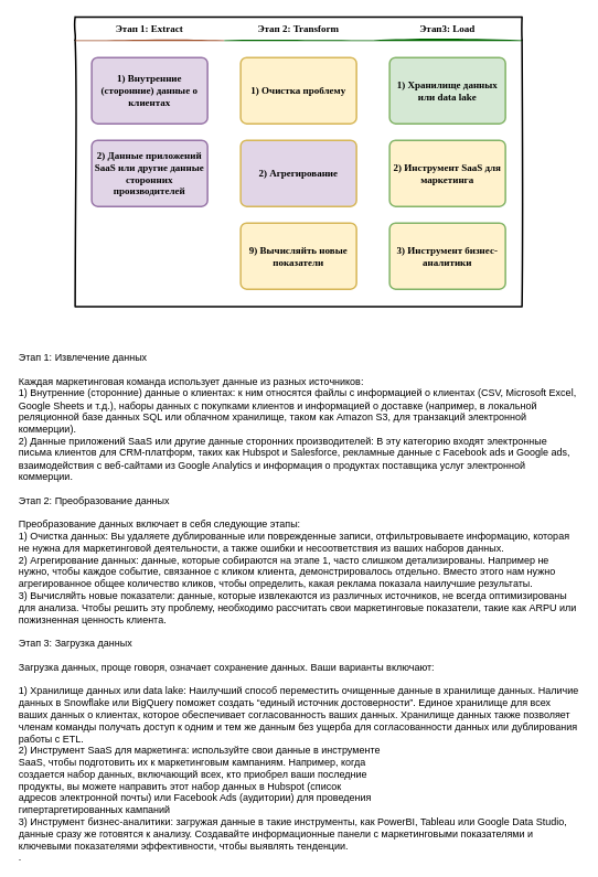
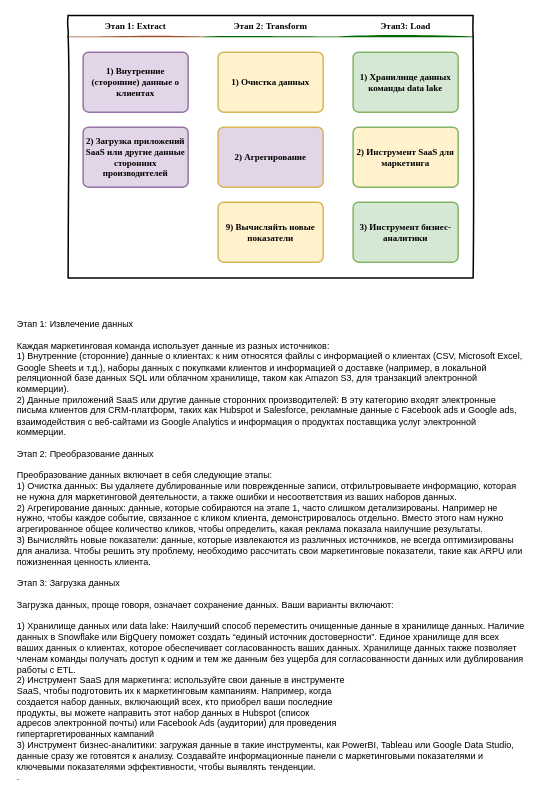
  <mxCell id="0" />
  <mxCell id="1" parent="0" />
  <mxCell id="2" value="" style="swimlane;fontStyle=2;childLayout=stackLayout;horizontal=1;startSize=28;horizontalStack=1;resizeParent=1;resizeParentMax=0;resizeLast=0;collapsible=0;marginBottom=0;swimlaneFillColor=none;fontFamily=Permanent Marker;fontSize=16;points=[];verticalAlign=top;stackBorder=0;resizable=1;strokeWidth=2;sketch=1;disableMultiStroke=1;swimlaneLine=0;" parent="1" vertex="1"><mxGeometry x="90" y="20" width="540" height="350" as="geometry" /></mxCell>
  <mxCell id="3" value="Этап 1: Extract" style="swimlane;strokeWidth=2;fontFamily=Permanent Marker;html=0;startSize=1;verticalAlign=bottom;spacingBottom=5;points=[];childLayout=stackLayout;stackBorder=20;stackSpacing=20;resizeLast=0;resizeParent=1;horizontalStack=0;collapsible=0;sketch=1;strokeColor=none;fillStyle=solid;fillColor=#A0522D;" parent="2" vertex="1"><mxGeometry y="28" width="180" height="322" as="geometry" /></mxCell>
  <mxCell id="4" value="1) Внутренние (сторонние) данные о клиентах" style="whiteSpace=wrap;html=1;strokeWidth=2;fillColor=#e1d5e7;fontStyle=1;spacingTop=0;rounded=1;arcSize=9;points=[];fontFamily=Permanent Marker;hachureGap=8;fillWeight=1;glass=0;shadow=0;strokeColor=#9673a6;" parent="3" vertex="1"><mxGeometry x="20" y="21" width="140" height="80" as="geometry" /></mxCell>
- <mxCell id="5" value="2) Данные приложений SaaS или другие данные сторонних производителей" style="whiteSpace=wrap;html=1;strokeWidth=2;fillColor=#e1d5e7;fontStyle=1;spacingTop=0;rounded=1;arcSize=9;points=[];fontFamily=Permanent Marker;hachureGap=8;fillWeight=1;strokeColor=#9673a6;" parent="3" vertex="1"><mxGeometry x="20" y="121" width="140" height="80" as="geometry" /></mxCell>
+ <mxCell id="5" value="2) Загрузка приложений SaaS или другие данные сторонних производителей" style="whiteSpace=wrap;html=1;strokeWidth=2;fillColor=#e1d5e7;fontStyle=1;spacingTop=0;rounded=1;arcSize=9;points=[];fontFamily=Permanent Marker;hachureGap=8;fillWeight=1;strokeColor=#9673a6;" parent="3" vertex="1"><mxGeometry x="20" y="121" width="140" height="80" as="geometry" /></mxCell>
  <mxCell id="6" value="Этап 2: Transform" style="swimlane;strokeWidth=2;fontFamily=Permanent Marker;html=0;startSize=1;verticalAlign=bottom;spacingBottom=5;points=[];childLayout=stackLayout;stackBorder=20;stackSpacing=20;resizeLast=0;resizeParent=1;horizontalStack=0;collapsible=0;sketch=1;strokeColor=none;fillStyle=solid;fillColor=#006600;" parent="2" vertex="1"><mxGeometry x="180" y="28" width="180" height="322" as="geometry" /></mxCell>
- <mxCell id="7" value="1) Очистка проблему" style="whiteSpace=wrap;html=1;strokeWidth=2;fillColor=#fff2cc;fontStyle=1;spacingTop=0;rounded=1;arcSize=9;points=[];fontFamily=Permanent Marker;hachureGap=8;fillWeight=1;strokeColor=#d6b656;" parent="6" vertex="1"><mxGeometry x="20" y="21" width="140" height="80" as="geometry" /></mxCell>
+ <mxCell id="7" value="1) Очистка данных" style="whiteSpace=wrap;html=1;strokeWidth=2;fillColor=#fff2cc;fontStyle=1;spacingTop=0;rounded=1;arcSize=9;points=[];fontFamily=Permanent Marker;hachureGap=8;fillWeight=1;strokeColor=#d6b656;" parent="6" vertex="1"><mxGeometry x="20" y="21" width="140" height="80" as="geometry" /></mxCell>
  <mxCell id="8" value="2) Агрегирование" style="whiteSpace=wrap;html=1;strokeWidth=2;fillColor=#e1d5e7;fontStyle=1;spacingTop=0;rounded=1;arcSize=9;points=[];fontFamily=Permanent Marker;hachureGap=8;fillWeight=1;strokeColor=#d6b656;" parent="6" vertex="1"><mxGeometry x="20" y="121" width="140" height="80" as="geometry" /></mxCell>
  <mxCell id="9" value="9) Вычисляйть новые показатели" style="whiteSpace=wrap;html=1;strokeWidth=2;fillColor=#fff2cc;fontStyle=1;spacingTop=0;rounded=1;arcSize=9;points=[];fontFamily=Permanent Marker;hachureGap=8;fillWeight=1;strokeColor=#d6b656;" parent="6" vertex="1"><mxGeometry x="20" y="221" width="140" height="80" as="geometry" /></mxCell>
  <mxCell id="10" value="Этап3: Load" style="swimlane;strokeWidth=2;fontFamily=Permanent Marker;html=0;startSize=1;verticalAlign=bottom;spacingBottom=5;points=[];childLayout=stackLayout;stackBorder=20;stackSpacing=20;resizeLast=0;resizeParent=1;horizontalStack=0;collapsible=0;sketch=1;strokeColor=none;fillStyle=solid;fillColor=#006600;" vertex="1" parent="2"><mxGeometry x="360" y="28" width="180" height="322" as="geometry" /></mxCell>
- <mxCell id="11" value="1) Хранилище данных или data lake" style="whiteSpace=wrap;html=1;strokeWidth=2;fillColor=#d5e8d4;fontStyle=1;spacingTop=0;rounded=1;arcSize=9;points=[];fontFamily=Permanent Marker;hachureGap=8;fillWeight=1;strokeColor=#82b366;" vertex="1" parent="10"><mxGeometry x="20" y="21" width="140" height="80" as="geometry" /></mxCell>
+ <mxCell id="11" value="1) Хранилище данных команды data lake" style="whiteSpace=wrap;html=1;strokeWidth=2;fillColor=#d5e8d4;fontStyle=1;spacingTop=0;rounded=1;arcSize=9;points=[];fontFamily=Permanent Marker;hachureGap=8;fillWeight=1;strokeColor=#82b366;" vertex="1" parent="10"><mxGeometry x="20" y="21" width="140" height="80" as="geometry" /></mxCell>
  <mxCell id="12" value="2) Инструмент SaaS для маркетинга" style="whiteSpace=wrap;html=1;strokeWidth=2;fillColor=#fff2cc;fontStyle=1;spacingTop=0;rounded=1;arcSize=9;points=[];fontFamily=Permanent Marker;hachureGap=8;fillWeight=1;strokeColor=#82b366;" vertex="1" parent="10"><mxGeometry x="20" y="121" width="140" height="80" as="geometry" /></mxCell>
- <mxCell id="13" value="3) Инструмент бизнес-аналитики" style="whiteSpace=wrap;html=1;strokeWidth=2;fillColor=#fff2cc;fontStyle=1;spacingTop=0;rounded=1;arcSize=9;points=[];fontFamily=Permanent Marker;hachureGap=8;fillWeight=1;strokeColor=#82b366;" vertex="1" parent="10"><mxGeometry x="20" y="221" width="140" height="80" as="geometry" /></mxCell>
+ <mxCell id="13" value="3) Инструмент бизнес-аналитики" style="whiteSpace=wrap;html=1;strokeWidth=2;fillColor=#d5e8d4;fontStyle=1;spacingTop=0;rounded=1;arcSize=9;points=[];fontFamily=Permanent Marker;hachureGap=8;fillWeight=1;strokeColor=#82b366;" vertex="1" parent="10"><mxGeometry x="20" y="221" width="140" height="80" as="geometry" /></mxCell>
  <mxCell id="14" value="Этап 1: Извлечение данных&lt;br&gt;&lt;br&gt;Каждая маркетинговая команда использует данные из разных источников:&lt;br&gt;1) Внутренние (сторонние) данные о клиентах: к ним относятся файлы с информацией о клиентах (CSV, Microsoft Excel, Google Sheets и т.д.), наборы данных с покупками клиентов и информацией о доставке (например, в локальной реляционной базе данных SQL или облачном хранилище, таком как Amazon S3, для транзакций электронной коммерции).&lt;br&gt;2) Данные приложений SaaS или другие данные сторонних производителей: В эту категорию входят электронные письма клиентов для CRM-платформ, таких как Hubspot и Salesforce, рекламные данные с Facebook ads и Google ads, взаимодействия с веб-сайтами из Google Analytics и информация о продуктах поставщика услуг электронной коммерции. &lt;br&gt;&lt;br&gt;Этап 2: Преобразование данных&lt;br&gt;&lt;br&gt;Преобразование данных включает в себя следующие этапы:&lt;br&gt;1) Очистка данных: Вы удаляете дублированные или поврежденные записи, отфильтровываете информацию, которая не нужна для маркетинговой деятельности, а также ошибки и несоответствия из ваших наборов данных.&lt;br&gt;2) Агрегирование данных: данные, которые собираются на этапе 1, часто слишком детализированы. Например не нужно, чтобы каждое событие, связанное с кликом клиента, демонстрировалось отдельно. Вместо этого нам нужно агрегированное общее количество кликов, чтобы определить, какая реклама показала наилучшие результаты.&lt;br&gt;3) Вычисляйть новые показатели: данные, которые извлекаются из различных источников, не всегда оптимизированы для анализа. Чтобы решить эту проблему, необходимо рассчитать свои маркетинговые показатели, такие как ARPU или пожизненная ценность клиента.&lt;br&gt;&lt;br&gt;Этап 3: Загрузка данных&lt;br&gt;&lt;br&gt;Загрузка данных, проще говоря, означает сохранение данных. Ваши варианты включают:&lt;br&gt;&lt;br&gt;1) Хранилище данных или data lake: Наилучший способ переместить очищенные данные в хранилище данных. Наличие данных в Snowflake или BigQuery поможет создать “единый источник достоверности”. Единое хранилище для всех ваших данных о клиентах, которое обеспечивает согласованность ваших данных. Хранилище данных также позволяет членам команды получать доступ к одним и тем же данным без ущерба для согласованности данных или дублирования работы с ETL.&lt;br&gt;2) Инструмент SaaS для маркетинга: используйте свои данные в инструменте&lt;br&gt; SaaS, чтобы подготовить их к маркетинговым кампаниям. Например, когда &lt;br&gt;создается набор данных, включающий всех, кто приобрел ваши последние &lt;br&gt;продукты, вы можете направить этот набор данных в Hubspot (список &lt;br&gt;адресов электронной почты) или Facebook Ads (аудитории) для проведения &lt;br&gt;гипертаргетированных кампаний&lt;br&gt;3) Инструмент бизнес-аналитики: загружая данные в такие инструменты, как PowerBI, Tableau или Google Data Studio, данные сразу же готовятся к анализу. Создавайте информационные панели с маркетинговыми показателями и ключевыми показателями эффективности, чтобы выявлять тенденции.&lt;br&gt;. &lt;div&gt;&lt;br&gt;&lt;/div&gt;" style="text;html=1;whiteSpace=wrap;overflow=hidden;rounded=0;" vertex="1" parent="1"><mxGeometry x="20" y="418" width="680" height="620" as="geometry" /></mxCell>
